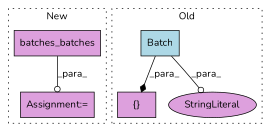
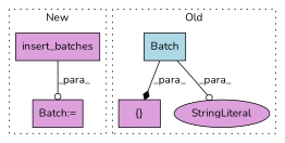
  digraph {
    fontname=Nunito
    node [a=32 fillcolor=plum fontname=Nunito shape=box style=filled]
    edge [arrowhead=odot fontname=Nunito]
-   n1 [l=16 label=batches_batches s=2866]
-   n2 [a=7 l=1 label="Assignment:=" s=2860]
+   n1 [l=16 label=insert_batches s=2866]
+   n2 [a=7 l=1 label="Batch:=" s=2860]
    n3 [fillcolor=lightblue l="6,1" label=Batch s="2076,2309"]
    n4 [a=4 l="1,1" label="{}" s="2483,2496"]
    n5 [a=45 l=5 label=StringLiteral s=2130 shape=ellipse]
    subgraph cluster_1 {
      label=New
      style=dotted
      n1
      n2
    }
    subgraph cluster_2 {
      label=Old
      style=dotted
      n3
      n4
      n5
    }
    n1 -> n2 [label=_para_]
    n3 -> n4 [arrowhead=diamond label=_para_]
    n3 -> n5 [label=_para_]
  }
